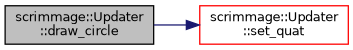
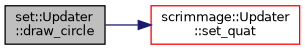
  digraph {
    rankdir=LR
    node [fontname=Helvetica fontsize=10 shape=record style=filled]
-   n1 [color=black fillcolor=grey75 fontcolor=black height=0.2 label="scrimmage::Updater\l::draw_circle" width=0.4]
+   n1 [color=black fillcolor=grey75 fontcolor=black height=0.2 label="set::Updater\l::draw_circle" width=0.4]
    n2 [color=red fillcolor=white height=0.2 label="scrimmage::Updater\l::set_quat" width=0.4]
    n1 -> n2 [color=midnightblue fontname=Helvetica fontsize=10 labelfontname=Helvetica labelfontsize=10 style=solid]
  }
